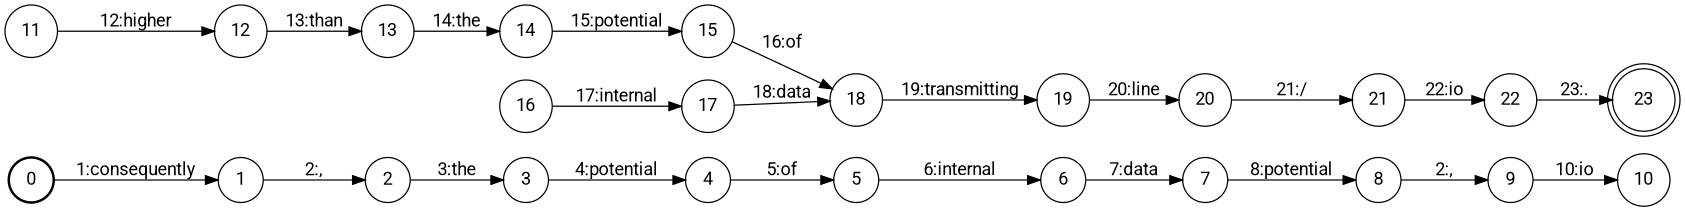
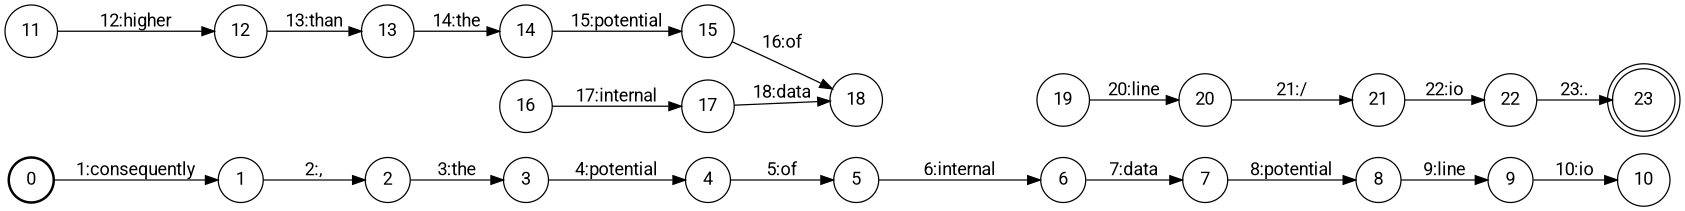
  digraph {
    fontname=Roboto
    nodesep=0.25
    rankdir=LR
    ranksep=0.4
    node [fontname=Roboto fontsize=14 shape=circle style=solid]
    edge [fontname=Roboto fontsize=14]
    n1 [label=0 style=bold]
    n2 [label=1]
    n3 [label=2]
    n4 [label=3]
    n5 [label=4]
    n6 [label=5]
    n7 [label=6]
    n8 [label=7]
    n9 [label=8]
    n10 [label=9]
    n11 [label=10]
    n12 [label=11]
    n13 [label=12]
    n14 [label=13]
    n15 [label=14]
    n16 [label=15]
    n17 [label=18]
    n18 [label=16]
    n19 [label=17]
    n20 [label=19]
    n21 [label=20]
    n22 [label=21]
    n23 [label=22]
    n24 [label=23 shape=doublecircle]
    n1 -> n2 [label="1:consequently"]
    n2 -> n3 [label="2:,"]
    n3 -> n4 [label="3:the"]
    n4 -> n5 [label="4:potential"]
    n5 -> n6 [label="5:of"]
    n6 -> n7 [label="6:internal"]
    n7 -> n8 [label="7:data"]
    n8 -> n9 [label="8:potential"]
-   n9 -> n10 [label="2:,"]
+   n9 -> n10 [label="9:line"]
    n10 -> n11 [label="10:io"]
    n12 -> n13 [label="12:higher"]
    n13 -> n14 [label="13:than"]
    n14 -> n15 [label="14:the"]
    n15 -> n16 [label="15:potential"]
    n16 -> n17 [label="16:of"]
-   n17 -> n20 [label="19:transmitting"]
    n18 -> n19 [label="17:internal"]
    n19 -> n17 [label="18:data"]
    n20 -> n21 [label="20:line"]
    n21 -> n22 [label="21:/"]
    n22 -> n23 [label="22:io"]
    n23 -> n24 [label="23:."]
  }
